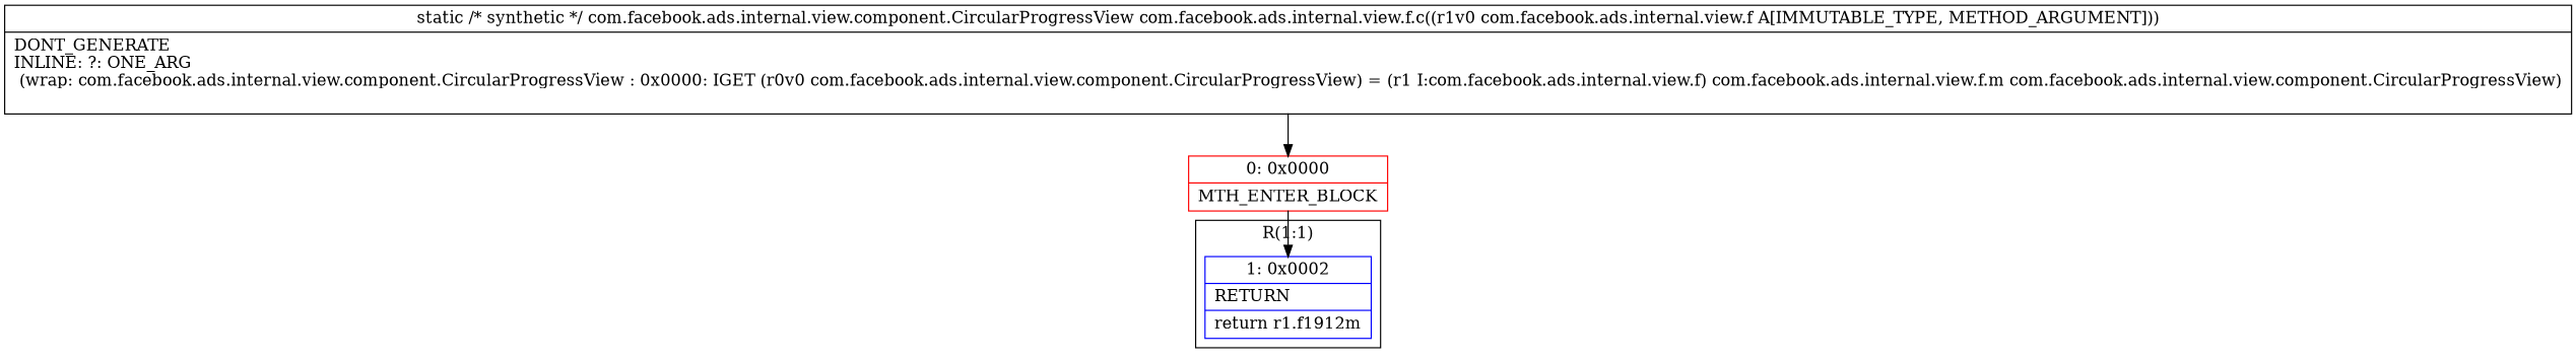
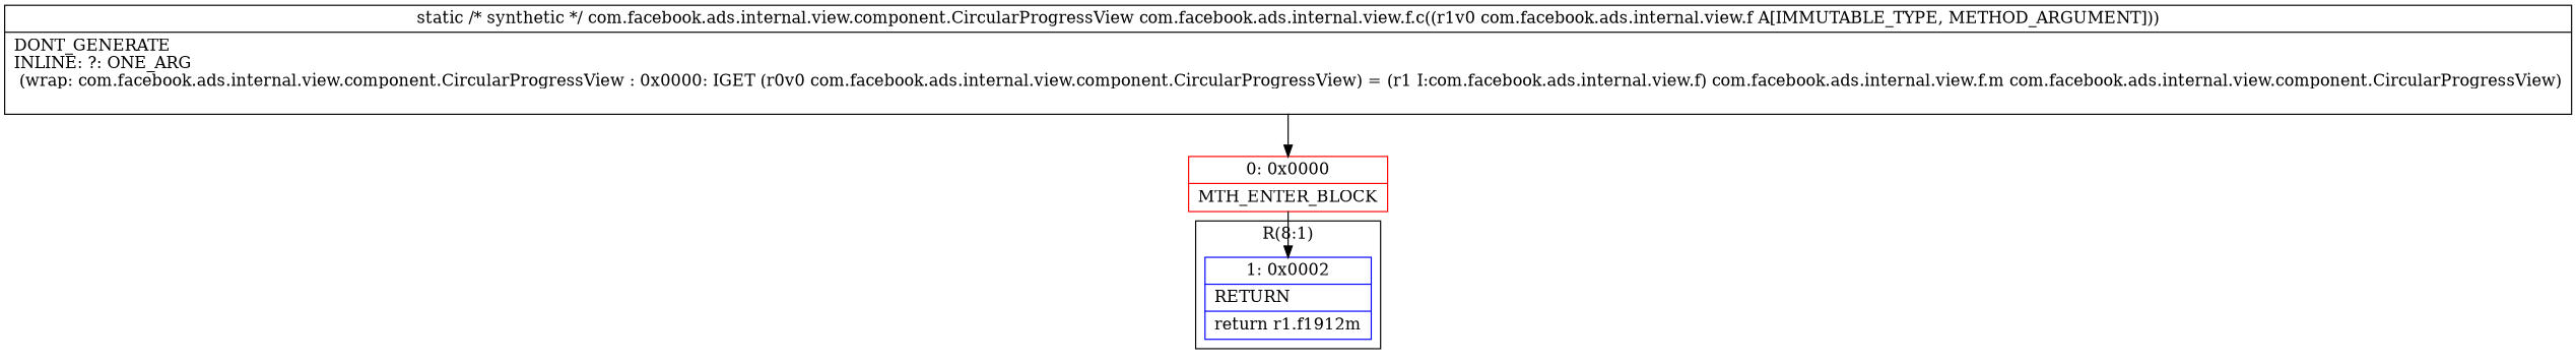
  digraph {
    node [shape=record]
    n1 [color=blue label="{1\:\ 0x0002|RETURN\l|return r1.f1912m\l}"]
    n2 [color=red label="{0\:\ 0x0000|MTH_ENTER_BLOCK\l}"]
    n3 [label="{static \/* synthetic *\/ com.facebook.ads.internal.view.component.CircularProgressView com.facebook.ads.internal.view.f.c((r1v0 com.facebook.ads.internal.view.f A[IMMUTABLE_TYPE, METHOD_ARGUMENT]))  | DONT_GENERATE\lINLINE: ?: ONE_ARG  \l  (wrap: com.facebook.ads.internal.view.component.CircularProgressView : 0x0000: IGET  (r0v0 com.facebook.ads.internal.view.component.CircularProgressView) = (r1 I:com.facebook.ads.internal.view.f) com.facebook.ads.internal.view.f.m com.facebook.ads.internal.view.component.CircularProgressView)\l\l}"]
    subgraph cluster_1 {
-     label="R(1:1)"
+     label="R(8:1)"
      n1
    }
    n2 -> n1
    n3 -> n2
  }
